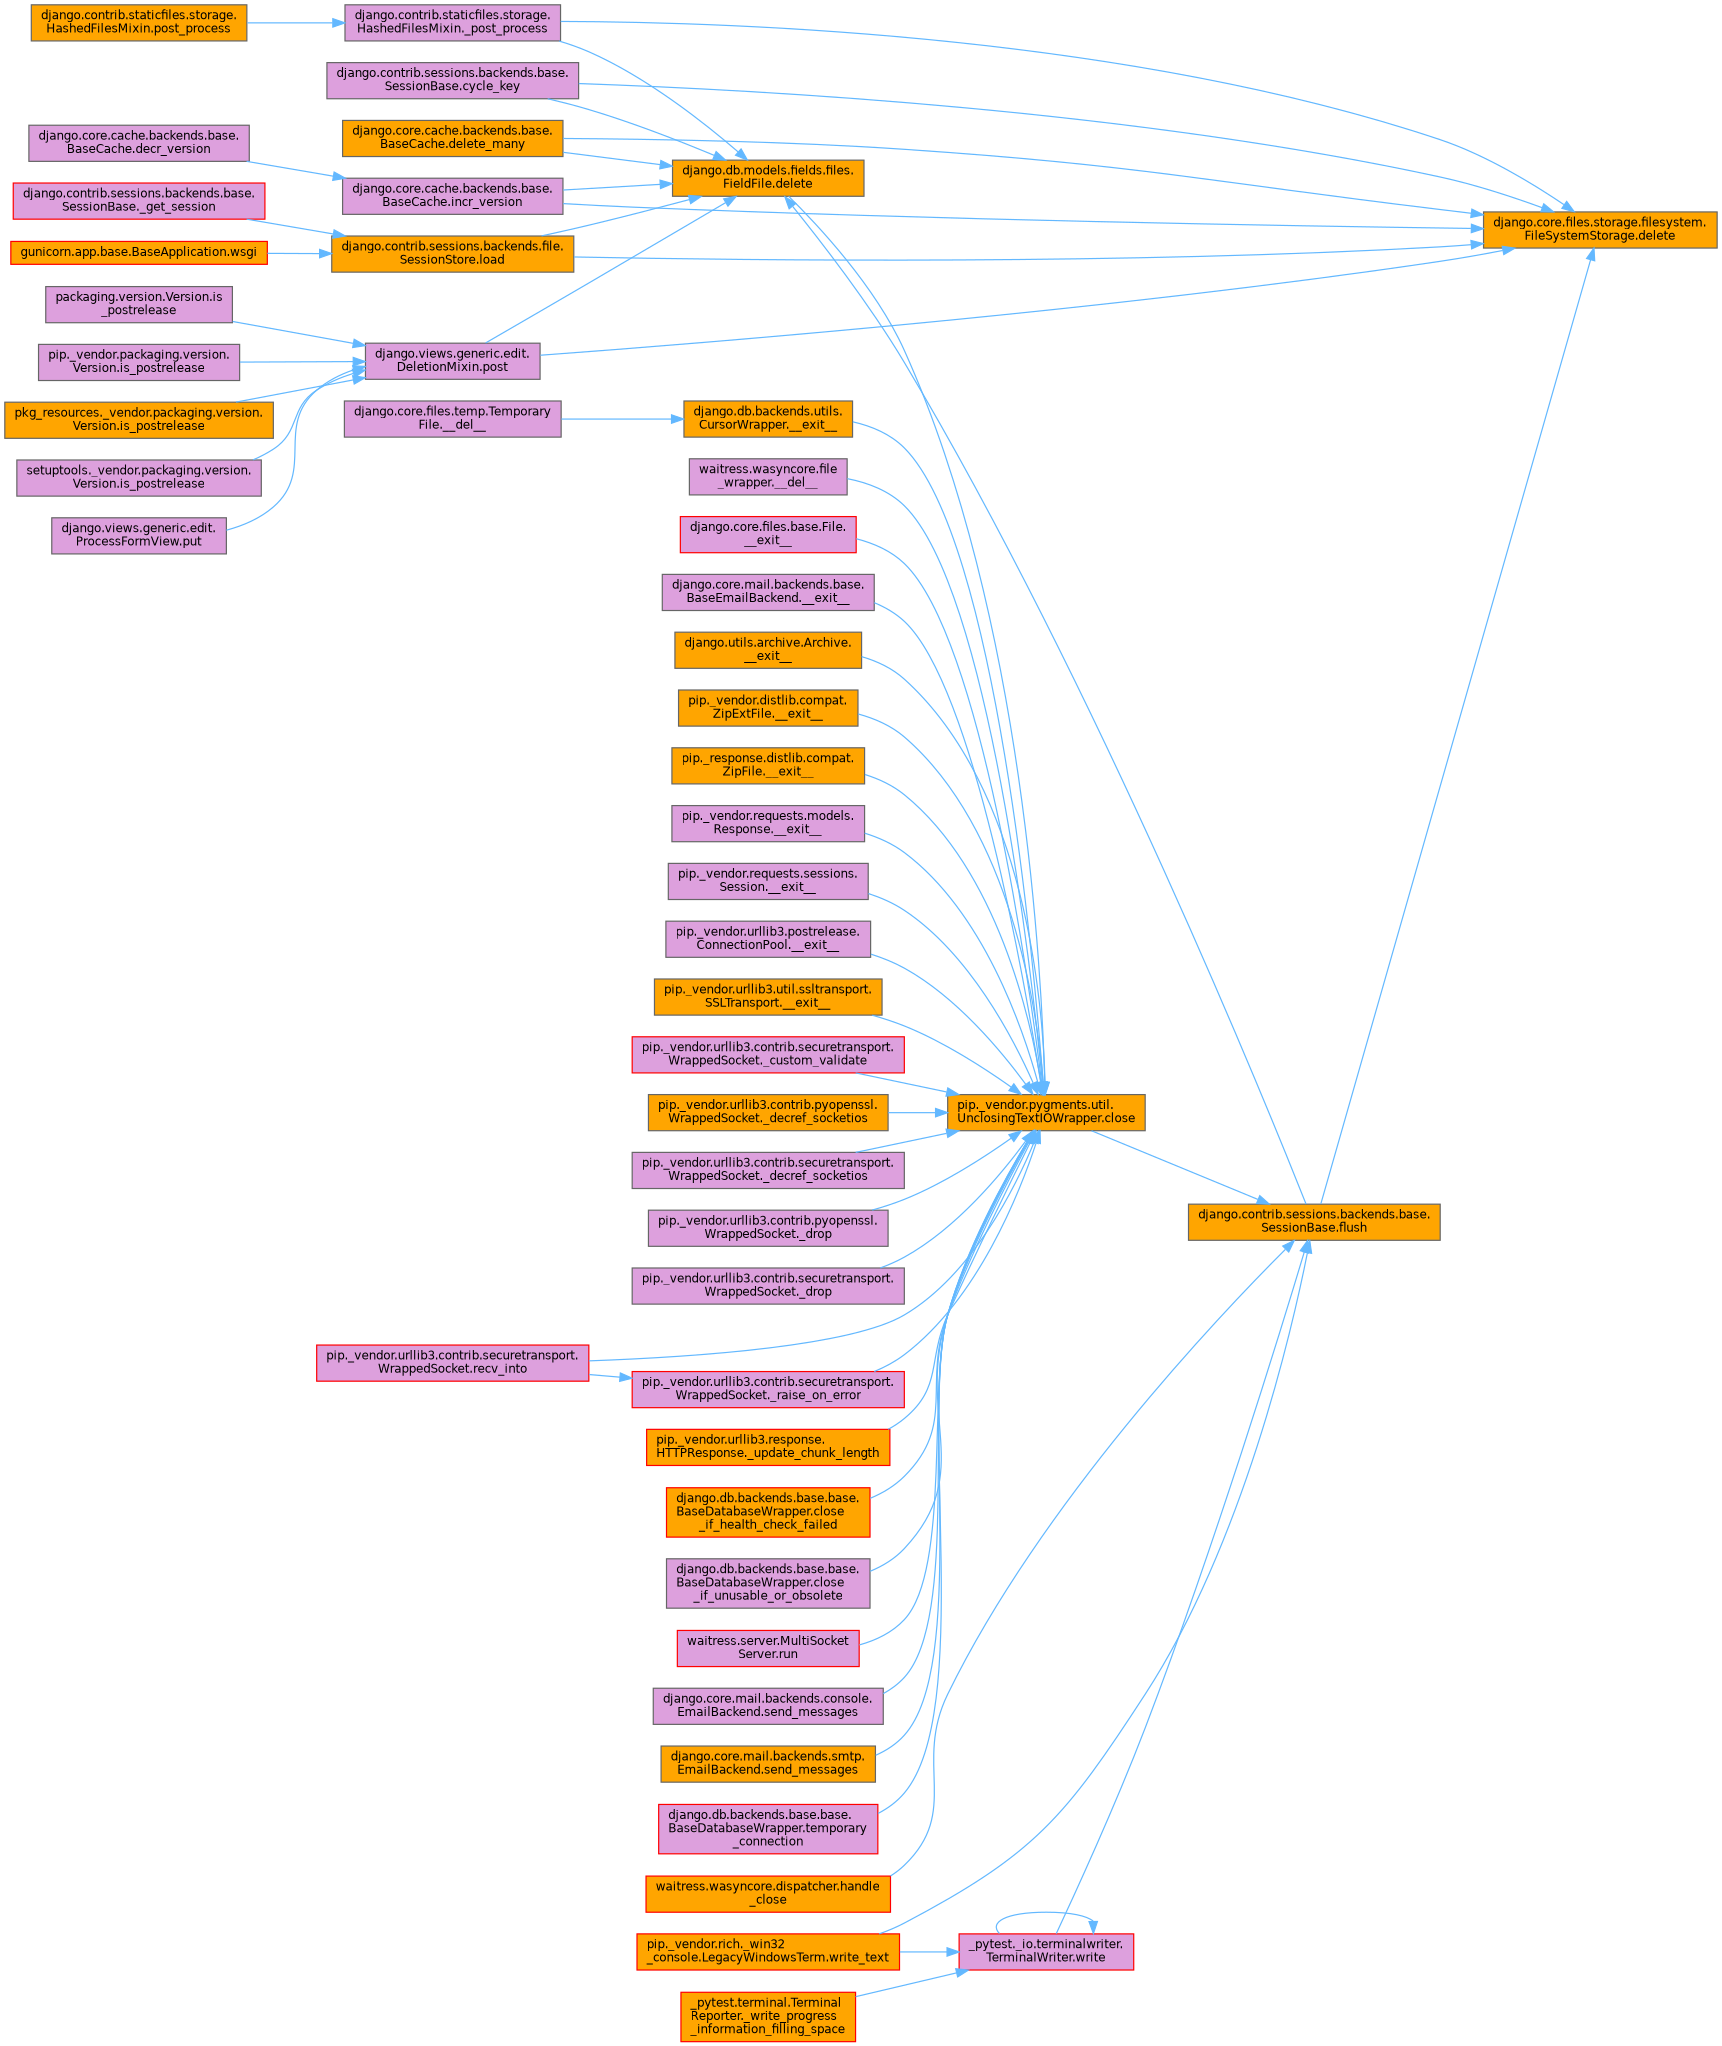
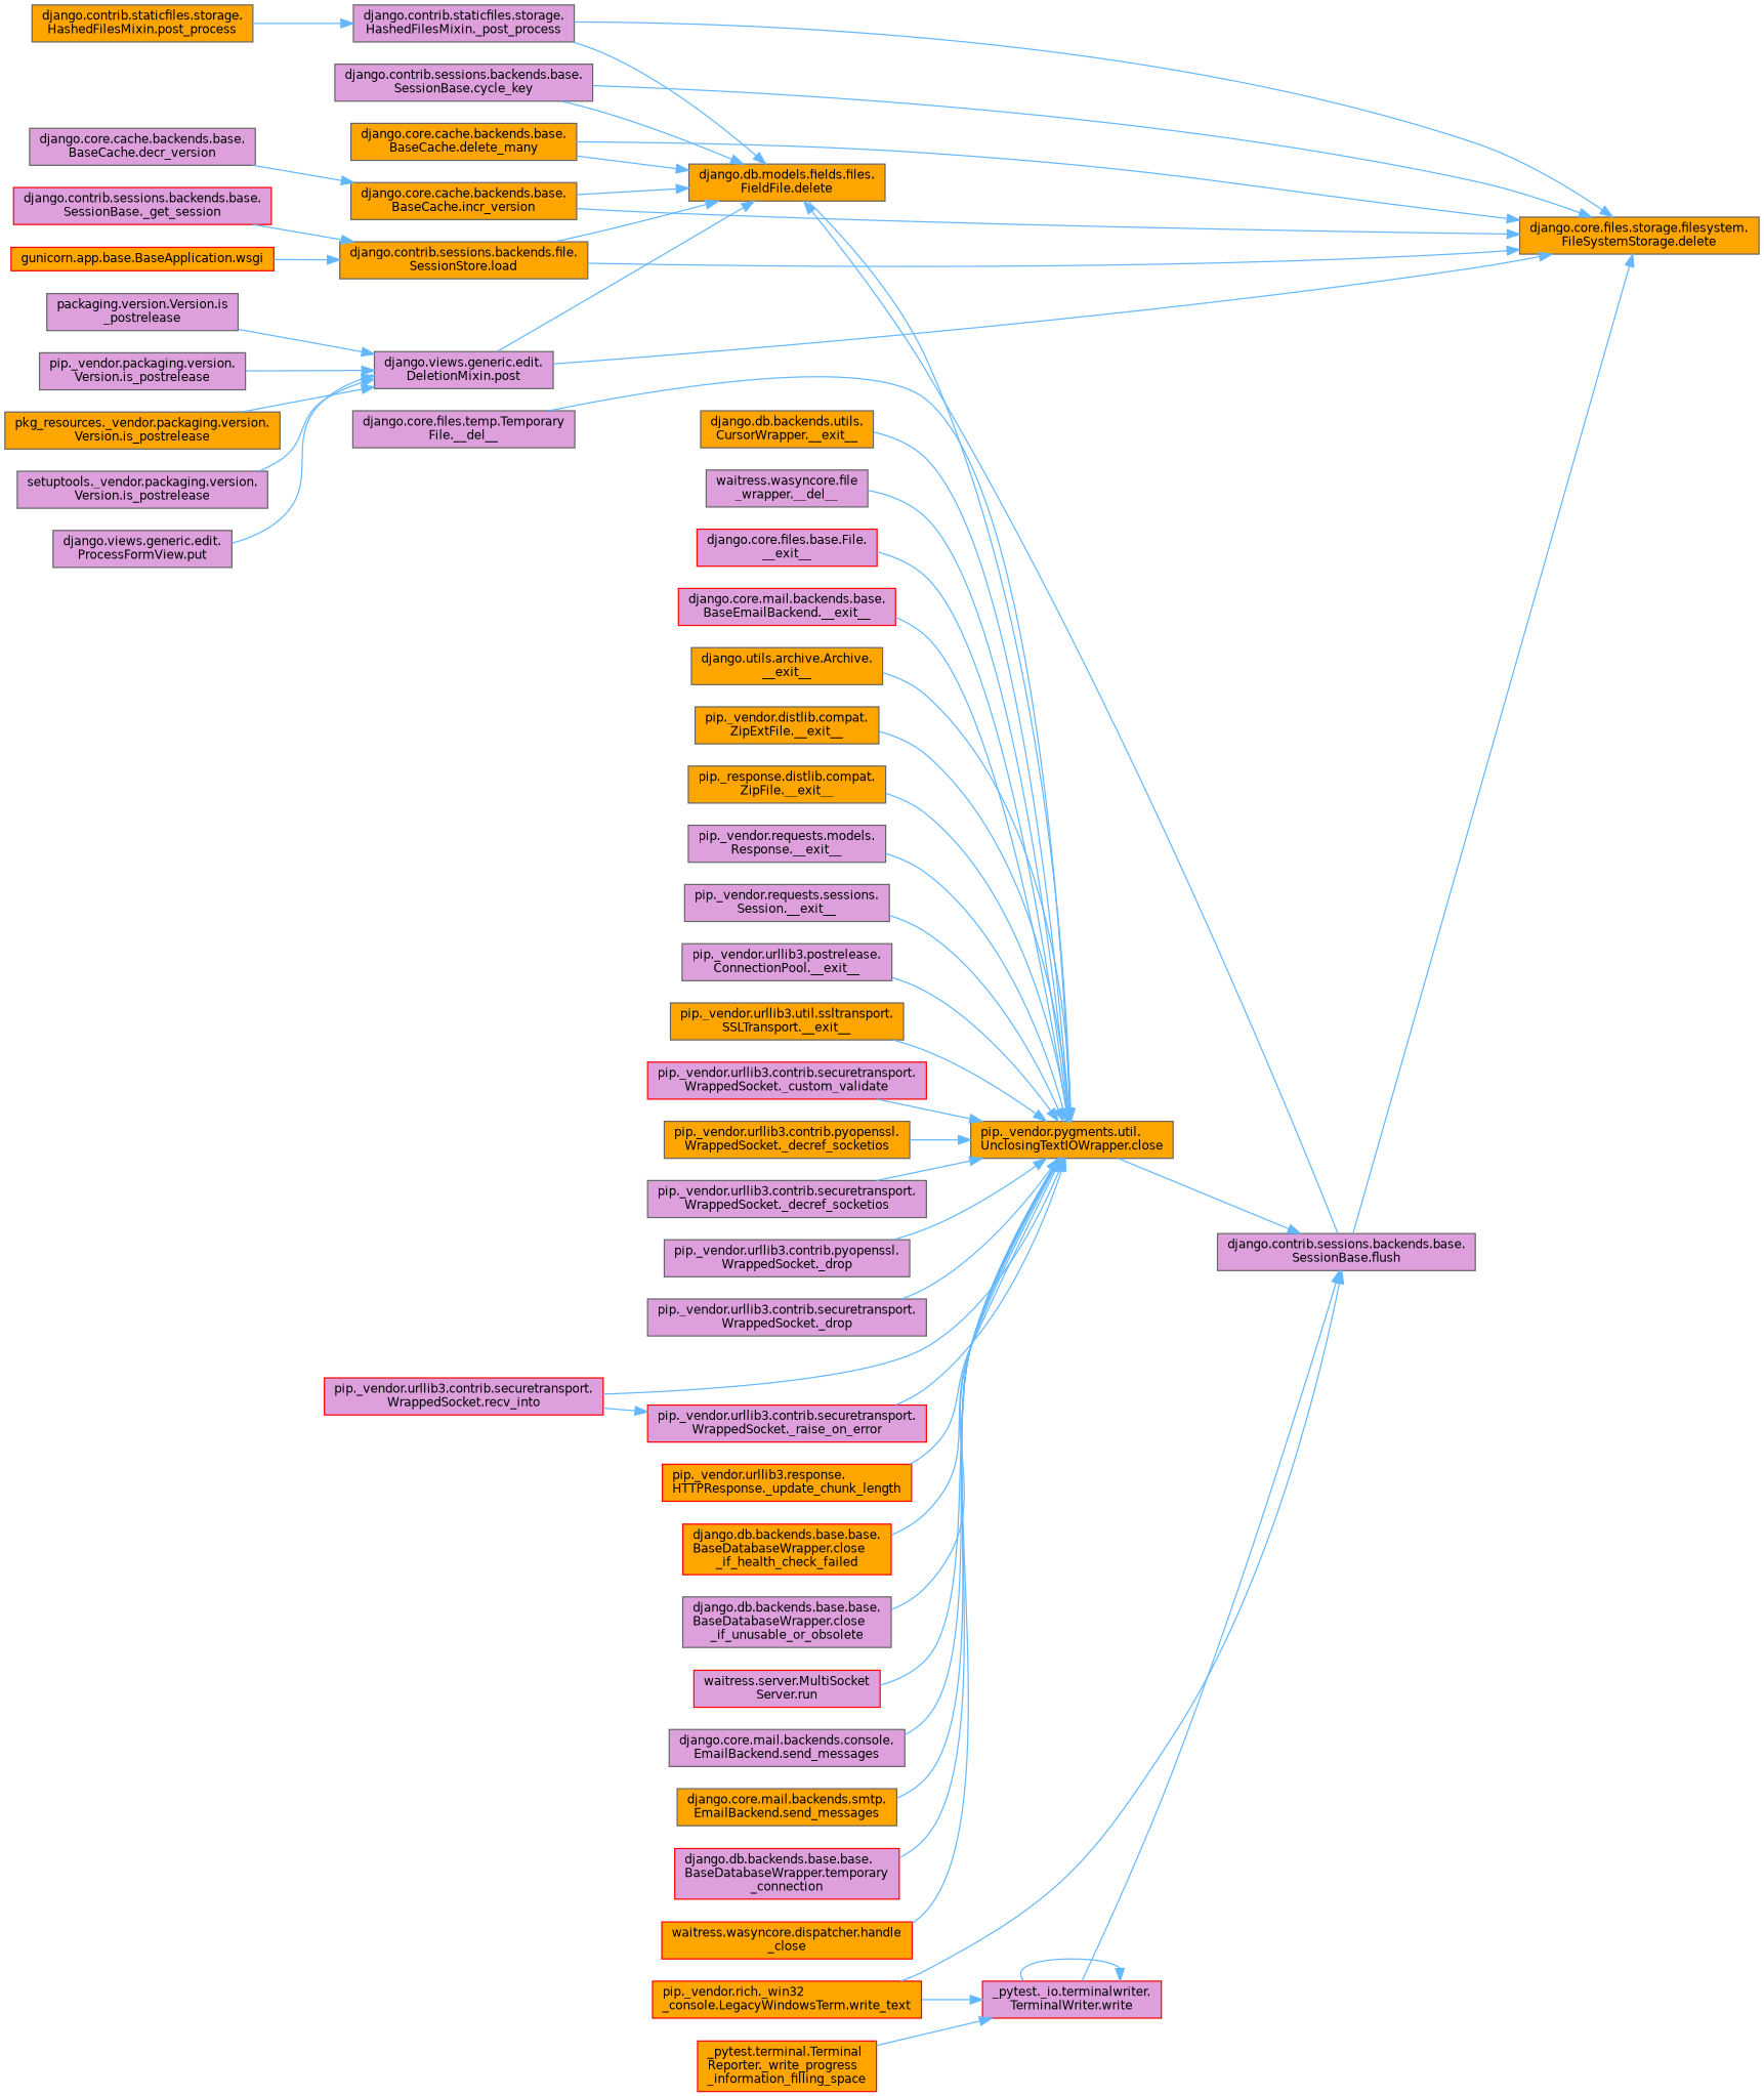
  digraph {
    rankdir=RL
    node [color=grey40 fillcolor=plum fontname=Helvetica fontsize=10 shape=box style=filled]
    edge [color=steelblue1 dir=back fontname=Helvetica fontsize=10 labelfontname=Helvetica labelfontsize=10 style=solid]
    n1 [color=gray40 fillcolor=orange fontcolor=black height=0.2 label="django.core.files.storage.filesystem.\lFileSystemStorage.delete" width=0.4]
    n2 [height=0.2 label="django.contrib.staticfiles.storage.\lHashedFilesMixin._post_process" width=0.4]
    n3 [height=0.2 label="django.contrib.sessions.backends.base.\lSessionBase.cycle_key" width=0.4]
    n4 [fillcolor=orange height=0.2 label="django.core.cache.backends.base.\lBaseCache.delete_many" width=0.4]
-   n5 [fillcolor=orange height=0.2 label="django.contrib.sessions.backends.base.\lSessionBase.flush" width=0.4]
-   n6 [height=0.2 label="django.core.cache.backends.base.\lBaseCache.incr_version" width=0.4]
+   n5 [height=0.2 label="django.contrib.sessions.backends.base.\lSessionBase.flush" width=0.4]
+   n6 [fillcolor=orange height=0.2 label="django.core.cache.backends.base.\lBaseCache.incr_version" width=0.4]
    n7 [fillcolor=orange height=0.2 label="django.contrib.sessions.backends.file.\lSessionStore.load" width=0.4]
    n8 [height=0.2 label="django.views.generic.edit.\lDeletionMixin.post" width=0.4]
    n9 [fillcolor=orange height=0.2 label="django.contrib.staticfiles.storage.\lHashedFilesMixin.post_process" width=0.4]
    n10 [fillcolor=orange height=0.2 label="pip._vendor.pygments.util.\lUnclosingTextIOWrapper.close" width=0.4]
    n11 [color=red height=0.2 label="_pytest._io.terminalwriter.\lTerminalWriter.write" width=0.4]
    n12 [color=red fillcolor=orange height=0.2 label="pip._vendor.rich._win32\l_console.LegacyWindowsTerm.write_text" width=0.4]
    n13 [height=0.2 label="django.core.cache.backends.base.\lBaseCache.decr_version" width=0.4]
    n14 [color=red height=0.2 label="django.contrib.sessions.backends.base.\lSessionBase._get_session" width=0.4]
    n15 [color=red fillcolor=orange height=0.2 label="gunicorn.app.base.BaseApplication.wsgi" width=0.4]
    n16 [height=0.2 label="packaging.version.Version.is\l_postrelease" width=0.4]
    n17 [height=0.2 label="pip._vendor.packaging.version.\lVersion.is_postrelease" width=0.4]
    n18 [fillcolor=orange height=0.2 label="pkg_resources._vendor.packaging.version.\lVersion.is_postrelease" width=0.4]
    n19 [height=0.2 label="setuptools._vendor.packaging.version.\lVersion.is_postrelease" width=0.4]
    n20 [height=0.2 label="django.views.generic.edit.\lProcessFormView.put" width=0.4]
    n21 [height=0.2 label="django.core.files.temp.Temporary\lFile.__del__" width=0.4]
    n22 [height=0.2 label="waitress.wasyncore.file\l_wrapper.__del__" width=0.4]
    n23 [color=red height=0.2 label="django.core.files.base.File.\l__exit__" width=0.4]
-   n24 [height=0.2 label="django.core.mail.backends.base.\lBaseEmailBackend.__exit__" width=0.4]
+   n24 [color=red height=0.2 label="django.core.mail.backends.base.\lBaseEmailBackend.__exit__" width=0.4]
    n25 [fillcolor=orange height=0.2 label="django.db.backends.utils.\lCursorWrapper.__exit__" width=0.4]
    n26 [fillcolor=orange height=0.2 label="django.utils.archive.Archive.\l__exit__" width=0.4]
    n27 [fillcolor=orange height=0.2 label="pip._vendor.distlib.compat.\lZipExtFile.__exit__" width=0.4]
    n28 [fillcolor=orange height=0.2 label="pip._response.distlib.compat.\lZipFile.__exit__" width=0.4]
    n29 [height=0.2 label="pip._vendor.requests.models.\lResponse.__exit__" width=0.4]
    n30 [height=0.2 label="pip._vendor.requests.sessions.\lSession.__exit__" width=0.4]
    n31 [height=0.2 label="pip._vendor.urllib3.postrelease.\lConnectionPool.__exit__" width=0.4]
    n32 [fillcolor=orange height=0.2 label="pip._vendor.urllib3.util.ssltransport.\lSSLTransport.__exit__" width=0.4]
    n33 [color=red height=0.2 label="pip._vendor.urllib3.contrib.securetransport.\lWrappedSocket._custom_validate" width=0.4]
    n34 [fillcolor=orange height=0.2 label="pip._vendor.urllib3.contrib.pyopenssl.\lWrappedSocket._decref_socketios" width=0.4]
    n35 [height=0.2 label="pip._vendor.urllib3.contrib.securetransport.\lWrappedSocket._decref_socketios" width=0.4]
    n36 [height=0.2 label="pip._vendor.urllib3.contrib.pyopenssl.\lWrappedSocket._drop" width=0.4]
    n37 [height=0.2 label="pip._vendor.urllib3.contrib.securetransport.\lWrappedSocket._drop" width=0.4]
    n38 [color=red height=0.2 label="pip._vendor.urllib3.contrib.securetransport.\lWrappedSocket._raise_on_error" width=0.4]
    n39 [color=red height=0.2 label="pip._vendor.urllib3.contrib.securetransport.\lWrappedSocket.recv_into" width=0.4]
    n40 [color=red fillcolor=orange height=0.2 label="pip._vendor.urllib3.response.\lHTTPResponse._update_chunk_length" width=0.4]
    n41 [color=red fillcolor=orange height=0.2 label="django.db.backends.base.base.\lBaseDatabaseWrapper.close\l_if_health_check_failed" width=0.4]
    n42 [height=0.2 label="django.db.backends.base.base.\lBaseDatabaseWrapper.close\l_if_unusable_or_obsolete" width=0.4]
    n43 [fillcolor=orange height=0.2 label="django.db.models.fields.files.\lFieldFile.delete" width=0.4]
    n44 [color=red fillcolor=orange height=0.2 label="waitress.wasyncore.dispatcher.handle\l_close" width=0.4]
    n45 [color=red height=0.2 label="waitress.server.MultiSocket\lServer.run" width=0.4]
    n46 [height=0.2 label="django.core.mail.backends.console.\lEmailBackend.send_messages" width=0.4]
    n47 [fillcolor=orange height=0.2 label="django.core.mail.backends.smtp.\lEmailBackend.send_messages" width=0.4]
    n48 [color=red height=0.2 label="django.db.backends.base.base.\lBaseDatabaseWrapper.temporary\l_connection" width=0.4]
    n49 [color=red fillcolor=orange height=0.2 label="_pytest.terminal.Terminal\lReporter._write_progress\l_information_filling_space" width=0.4]
    n1 -> n2
    n1 -> n3
    n1 -> n4
    n1 -> n5
    n1 -> n6
    n1 -> n7
    n1 -> n8
    n2 -> n9
    n5 -> n10
    n5 -> n11
    n5 -> n12
    n6 -> n13
    n7 -> n14
    n7 -> n15
    n8 -> n16
    n8 -> n17
    n8 -> n18
    n8 -> n19
    n8 -> n20
-   n25 -> n21
+   n10 -> n21
    n10 -> n22
    n10 -> n23
    n10 -> n24
    n10 -> n25
    n10 -> n26
    n10 -> n27
    n10 -> n28
    n10 -> n29
    n10 -> n30
    n10 -> n31
    n10 -> n32
    n10 -> n33
    n10 -> n34
    n10 -> n35
    n10 -> n36
    n10 -> n37
    n10 -> n38
    n10 -> n39
    n10 -> n40
    n10 -> n41
    n10 -> n42
    n10 -> n43
-   n5 -> n44
+   n10 -> n44
    n10 -> n45
    n10 -> n46
    n10 -> n47
    n10 -> n48
    n11 -> n11
    n11 -> n12
    n11 -> n49
    n38 -> n39
    n43 -> n2
    n43 -> n3
    n43 -> n4
    n43 -> n5
    n43 -> n6
    n43 -> n7
    n43 -> n8
  }
